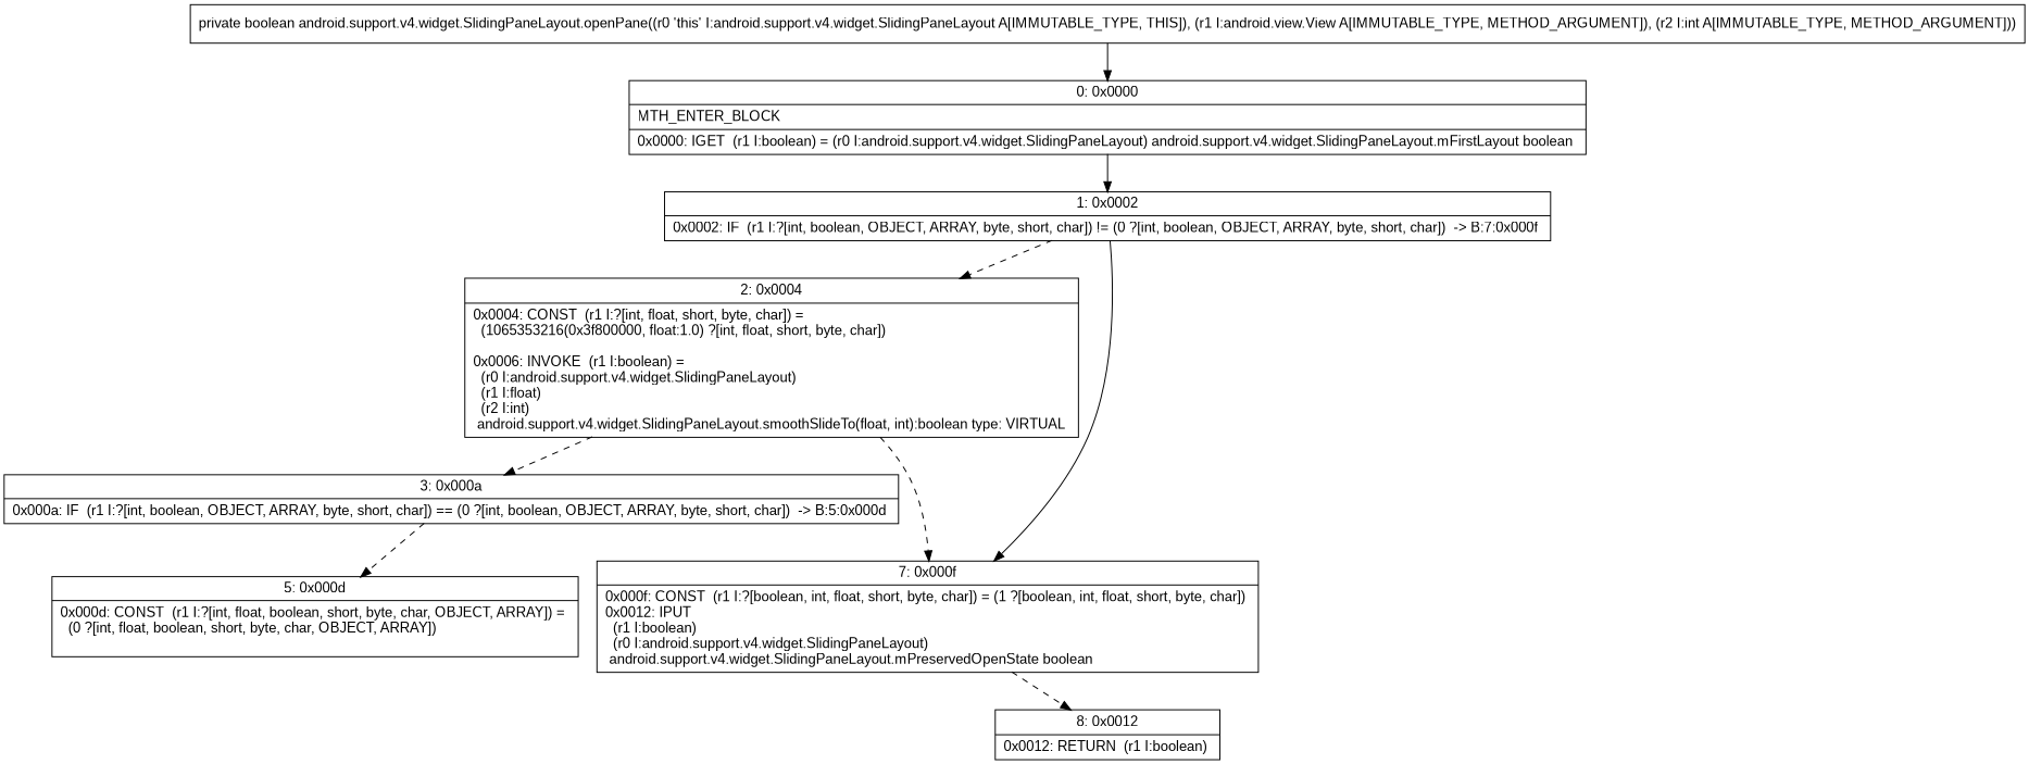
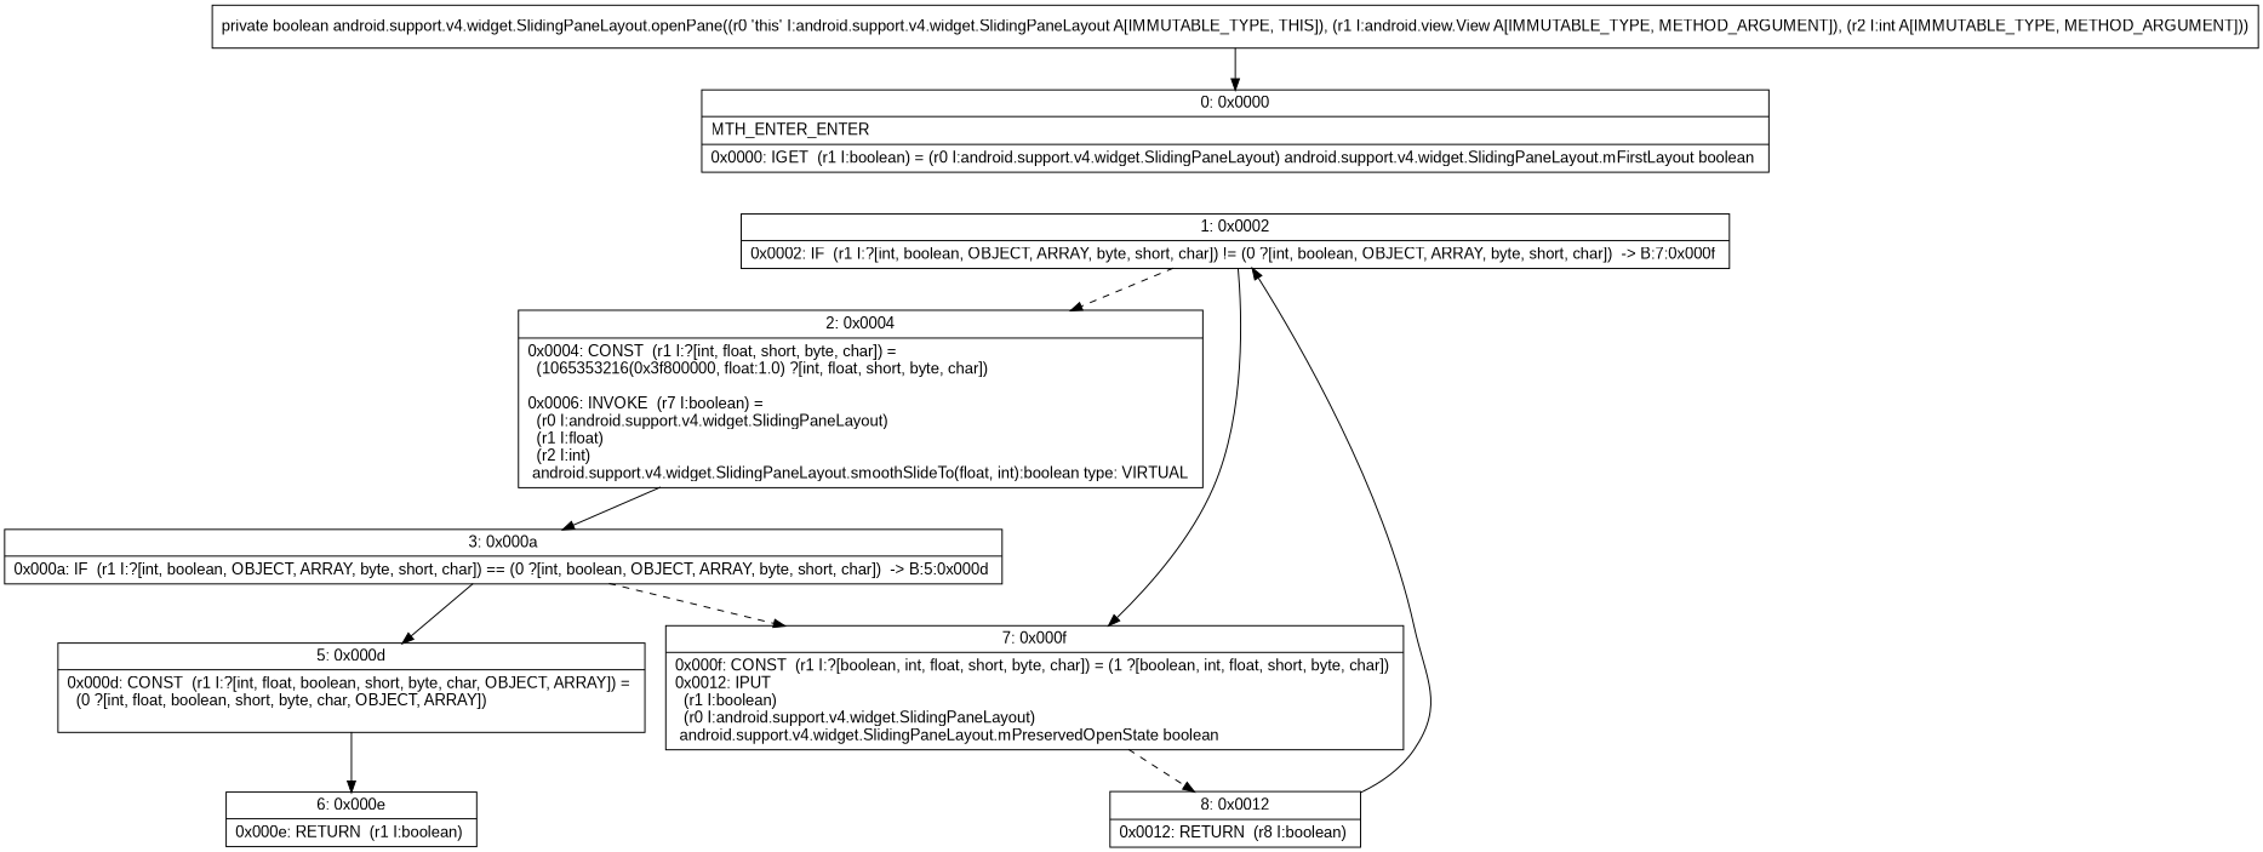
  digraph {
    fontname="Liberation Sans"
    node [fontname="Liberation Sans" shape=record]
    edge [fontname="Liberation Sans"]
-   n1 [label="{0\:\ 0x0000|MTH_ENTER_BLOCK\l|0x0000: IGET  (r1 I:boolean) = (r0 I:android.support.v4.widget.SlidingPaneLayout) android.support.v4.widget.SlidingPaneLayout.mFirstLayout boolean \l}"]
+   n1 [label="{0\:\ 0x0000|MTH_ENTER_ENTER\l|0x0000: IGET  (r1 I:boolean) = (r0 I:android.support.v4.widget.SlidingPaneLayout) android.support.v4.widget.SlidingPaneLayout.mFirstLayout boolean \l}"]
    n2 [label="{1\:\ 0x0002|0x0002: IF  (r1 I:?[int, boolean, OBJECT, ARRAY, byte, short, char]) != (0 ?[int, boolean, OBJECT, ARRAY, byte, short, char])  \-\> B:7:0x000f \l}"]
-   n3 [label="{2\:\ 0x0004|0x0004: CONST  (r1 I:?[int, float, short, byte, char]) = \l  (1065353216(0x3f800000, float:1.0) ?[int, float, short, byte, char])\l \l0x0006: INVOKE  (r1 I:boolean) = \l  (r0 I:android.support.v4.widget.SlidingPaneLayout)\l  (r1 I:float)\l  (r2 I:int)\l android.support.v4.widget.SlidingPaneLayout.smoothSlideTo(float, int):boolean type: VIRTUAL \l}"]
+   n3 [label="{2\:\ 0x0004|0x0004: CONST  (r1 I:?[int, float, short, byte, char]) = \l  (1065353216(0x3f800000, float:1.0) ?[int, float, short, byte, char])\l \l0x0006: INVOKE  (r7 I:boolean) = \l  (r0 I:android.support.v4.widget.SlidingPaneLayout)\l  (r1 I:float)\l  (r2 I:int)\l android.support.v4.widget.SlidingPaneLayout.smoothSlideTo(float, int):boolean type: VIRTUAL \l}"]
    n4 [label="{7\:\ 0x000f|0x000f: CONST  (r1 I:?[boolean, int, float, short, byte, char]) = (1 ?[boolean, int, float, short, byte, char]) \l0x0012: IPUT  \l  (r1 I:boolean)\l  (r0 I:android.support.v4.widget.SlidingPaneLayout)\l android.support.v4.widget.SlidingPaneLayout.mPreservedOpenState boolean \l}"]
    n5 [label="{3\:\ 0x000a|0x000a: IF  (r1 I:?[int, boolean, OBJECT, ARRAY, byte, short, char]) == (0 ?[int, boolean, OBJECT, ARRAY, byte, short, char])  \-\> B:5:0x000d \l}"]
-   n6 [label="{8\:\ 0x0012|0x0012: RETURN  (r1 I:boolean) \l}"]
+   n6 [label="{8\:\ 0x0012|0x0012: RETURN  (r8 I:boolean) \l}"]
    n7 [label="{5\:\ 0x000d|0x000d: CONST  (r1 I:?[int, float, boolean, short, byte, char, OBJECT, ARRAY]) = \l  (0 ?[int, float, boolean, short, byte, char, OBJECT, ARRAY])\l \l}"]
+   n8 [label="{6\:\ 0x000e|0x000e: RETURN  (r1 I:boolean) \l}"]
    n9 [label="{private boolean android.support.v4.widget.SlidingPaneLayout.openPane((r0 'this' I:android.support.v4.widget.SlidingPaneLayout A[IMMUTABLE_TYPE, THIS]), (r1 I:android.view.View A[IMMUTABLE_TYPE, METHOD_ARGUMENT]), (r2 I:int A[IMMUTABLE_TYPE, METHOD_ARGUMENT])) }"]
-   n1 -> n2
+   n6 -> n2
    n2 -> n3 [style=dashed]
    n2 -> n4
-   n3 -> n5 [style=dashed]
+   n3 -> n5
    n4 -> n6 [style=dashed]
-   n3 -> n4 [style=dashed]
-   n5 -> n7 [style=dashed]
+   n5 -> n4 [style=dashed]
+   n5 -> n7
+   n7 -> n8
    n9 -> n1
  }
